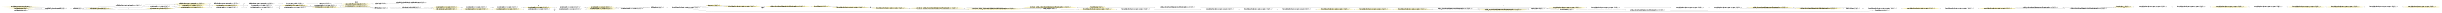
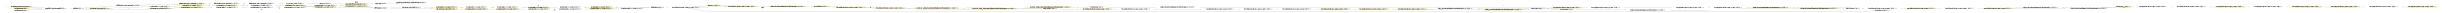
  digraph {
    rankdir=LR
    node [color=darkgreen fillcolor=white shape=ellipse style=filled]
    edge [arrowhead=diamond style=bold]
    n1 [color=darkorange label="Multimap<InetAddress,Token> dc2 = HashMultimap.create()@@@13@@@['1', '0', '0']"]
    n2 [fillcolor=khaki label="Multimap<InetAddressAndPort,Token> dc2 = HashMultimap.create()@@@13@@@['0', '1', '0']"]
    n3 [color=gray40 label="metadata.updateNormalTokens(dc2)@@@20@@@['1', '1', '0']"]
    n4 [color=darkorange fillcolor=khaki label="dc2.put(InetAddress.getByName(\"127.0.0.4\"),new StringToken(\"B\"))@@@14@@@['1', '0', '0']"]
    n5 [color=gray40 fillcolor=khaki label="dc2.put(InetAddressAndPort.getByName(\"127.0.0.4\"),new StringToken(\"B\"))@@@14@@@['0', '1', '0']"]
    n6 [color=gray40 label="assertTrue(primaryRanges.contains(new Range<Token>(new StringToken(\"D\"),new StringToken(\"A\"))))@@@21@@@['1', '1', '1']"]
    n7 [color=blue label="dc2.put(InetAddress.getByName(\"127.0.0.4\"),new StringToken(\"G\"))@@@15@@@['1', '0', '0']"]
    n8 [color=darkorange label="dc2.put(InetAddressAndPort.getByName(\"127.0.0.5\"),new StringToken(\"K\"))@@@19@@@['0', '1', '0']"]
    n9 [fillcolor=khaki label="testPrimaryRangeForEndpointWithinDCWithNetworkTopologyStrategyOneDCOnly['0', '0', '1']" shape=diamond]
    n10 [color=gray40 label="TokenMetadata metadata = StorageService.instance.getTokenMetadata()@@@3@@@['1', '1', '1']"]
    n11 [color=gray40 label="metadata.clearUnsafe()@@@4@@@['1', '1', '1']"]
    n12 [color=darkorange fillcolor=khaki label="assertTrue(primaryRanges.contains(new Range<Token>(new StringToken(\"F\"),new StringToken(\"G\"))))@@@36@@@['1', '1', '0']"]
    n13 [color=darkorange fillcolor=khaki label="assertTrue(primaryRanges.contains(new Range<Token>(new StringToken(\"G\"),new StringToken(\"H\"))))@@@37@@@['1', '1', '0']"]
    n14 [fillcolor=khaki label="primaryRanges = StorageService.instance.getPrimaryRangeForEndpointWithinDC(meta.name,InetAddressAndPort.getByName(\"127.0.0.2\"))@@@38@@@['0', '1', '0']"]
    n15 [color=gray40 label="primaryRanges = StorageService.instance.getPrimaryRangeForEndpointWithinDC(meta.name,InetAddress.getByName(\"127.0.0.2\"))@@@38@@@['1', '0', '0']"]
    n16 [label="assertTrue(primaryRanges.contains(new Range<Token>(new StringToken(\"K\"),new StringToken(\"L\"))))@@@31@@@['1', '1', '0']"]
    n17 [label="assertTrue(primaryRanges.contains(new Range<Token>(new StringToken(\"L\"),new StringToken(\"A\"))))@@@32@@@['1', '1', '0']"]
    n18 [color=gray40 label="assertTrue(primaryRanges.contains(new Range<Token>(new StringToken(\"C\"),new StringToken(\"D\"))))@@@33@@@['1', '1', '0']"]
    n19 [color=blue label="primaryRanges = StorageService.instance.getPrimaryRangeForEndpointWithinDC(meta.name,InetAddress.getByName(\"127.0.0.2\"))@@@17@@@['0', '0', '1']"]
    n20 [color=gray40 label="assertTrue(primaryRanges.isEmpty())@@@18@@@['0', '0', '1']"]
    n21 [color=darkorange label="primaryRanges = StorageService.instance.getPrimaryRangeForEndpointWithinDC(meta.name,InetAddress.getByName(\"127.0.0.4\"))@@@19@@@['0', '0', '1']"]
    n22 [color=darkorange fillcolor=khaki label="assertTrue(primaryRanges.contains(new Range<Token>(new StringToken(\"F\"),new StringToken(\"G\"))))@@@47@@@['1', '1', '0']"]
    n23 [label="assertTrue(primaryRanges.contains(new Range<Token>(new StringToken(\"K\"),new StringToken(\"L\"))))@@@48@@@['1', '1', '0']"]
    n24 [color=darkorange fillcolor=khaki label="assertTrue(primaryRanges.contains(new Range<Token>(new StringToken(\"L\"),new StringToken(\"A\"))))@@@49@@@['1', '1', '0']"]
    n25 [label="Keyspace.clear(\"Keyspace1\")@@@12@@@['0', '0', '1']"]
    n26 [label="KeyspaceMetadata meta = KeyspaceMetadata.create(\"Keyspace1\",KeyspaceParams.create(false,configOptions))@@@13@@@['0', '0', '1']"]
    n27 [color=blue fillcolor=khaki label="Multimap<InetAddressAndPort,Token> dc1 = HashMultimap.create()@@@5@@@['0', '1', '0']"]
    n28 [color=gray40 label="metadata.updateNormalTokens(dc1)@@@12@@@['1', '1', '0']"]
    n29 [color=gray40 fillcolor=khaki label="dc1.put(InetAddressAndPort.getByName(\"127.0.0.1\"),new StringToken(\"A\"))@@@6@@@['0', '1', '0']"]
    n30 [color=gray40 label="dc1.put(InetAddressAndPort.getByName(\"127.0.0.1\"),new StringToken(\"E\"))@@@7@@@['0', '1', '0']"]
    n31 [color=gray40 fillcolor=khaki label="configOptions.put(\"DC1\",\"1\")@@@22@@@['1', '1', '0']"]
    n32 [color=gray40 fillcolor=khaki label="assertTrue(primaryRanges.contains(new Range<Token>(new StringToken(\"A\"),new StringToken(\"B\"))))@@@22@@@['1', '1', '1']"]
    n33 [fillcolor=khaki label="assertTrue(primaryRanges.contains(new Range<Token>(new StringToken(\"C\"),new StringToken(\"D\"))))@@@25@@@['1', '1', '1']"]
    n34 [color=blue fillcolor=khaki label="primaryRanges = StorageService.instance.getPrimaryRangeForEndpointWithinDC(meta.name,InetAddress.getByName(\"127.0.0.5\"))@@@23@@@['1', '1', '1']"]
    n35 [color=blue fillcolor=khaki label="assertTrue(primaryRanges.contains(new Range<Token>(new StringToken(\"B\"),new StringToken(\"C\"))))@@@26@@@['1', '1', '1']"]
    n36 [color=blue fillcolor=khaki label="dc2.put(InetAddressAndPort.getByName(\"127.0.0.4\"),new StringToken(\"G\"))@@@15@@@['0', '1', '0']"]
    n37 [color=darkorange fillcolor=khaki label="dc2.put(InetAddress.getByName(\"127.0.0.5\"),new StringToken(\"K\"))@@@19@@@['1', '0', '0']"]
    n38 [label="metadata.updateNormalToken(new StringToken(\"D\"),InetAddress.getByName(\"127.0.0.5\"))@@@8@@@['0', '0', '1']"]
    n39 [color=blue label="Map<String,String> configOptions = new HashMap<>()@@@9@@@['0', '0', '1']"]
    n40 [color=blue label="configOptions.put(\"DC2\",\"2\")@@@10@@@['0', '0', '1']"]
    n41 [fillcolor=khaki label="configOptions.put(ReplicationParams.CLASS,\"NetworkTopologyStrategy\")@@@11@@@['0', '0', '1']"]
    n42 [color=blue label="dc2.put(InetAddressAndPort.getByName(\"127.0.0.4\"),new StringToken(\"L\"))@@@16@@@['0', '1', '0']"]
    n43 [label="dc2.put(InetAddressAndPort.getByName(\"127.0.0.5\"),new StringToken(\"D\"))@@@17@@@['0', '1', '0']"]
    n44 [color=darkorange fillcolor=khaki label="dc2.put(InetAddress.getByName(\"127.0.0.5\"),new StringToken(\"D\"))@@@17@@@['1', '0', '0']"]
    n45 [color=blue label="dc2.put(InetAddress.getByName(\"127.0.0.5\"),new StringToken(\"F\"))@@@18@@@['1', '0', '0']"]
    n46 [color=blue fillcolor=khaki label="dc2.put(InetAddressAndPort.getByName(\"127.0.0.5\"),new StringToken(\"F\"))@@@18@@@['0', '1', '0']"]
    n47 [color=gray40 label="assertEquals(8,primaryRanges.size())@@@29@@@['1', '1', '0']"]
    n48 [fillcolor=khaki label="assertTrue(primaryRanges.contains(new Range<Token>(new StringToken(\"J\"),new StringToken(\"K\"))))@@@30@@@['1', '1', '0']"]
-   n49 [color=gray40 fillcolor=khaki label="assertTrue(primaryRanges.isEmpty())@@@16@@@['0', '0', '1']"]
+   n49 [color=gray40 label="assertTrue(primaryRanges.isEmpty())@@@16@@@['0', '0', '1']"]
    n50 [color=blue fillcolor=khaki label="Multimap<InetAddress,Token> dc1 = HashMultimap.create()@@@5@@@['1', '0', '0']"]
    n51 [label="metadata.updateNormalToken(new StringToken(\"A\"),InetAddress.getByName(\"127.0.0.1\"))@@@5@@@['0', '0', '1']"]
    n52 [color=gray40 label="dc1.put(InetAddress.getByName(\"127.0.0.1\"),new StringToken(\"A\"))@@@6@@@['1', '0', '0']"]
    n53 [color=blue fillcolor=khaki label="metadata.updateNormalToken(new StringToken(\"C\"),InetAddress.getByName(\"127.0.0.2\"))@@@6@@@['0', '0', '1']"]
    n54 [label="dc1.put(InetAddressAndPort.getByName(\"127.0.0.1\"),new StringToken(\"H\"))@@@8@@@['0', '1', '0']"]
    n55 [color=gray40 label="dc1.put(InetAddressAndPort.getByName(\"127.0.0.2\"),new StringToken(\"C\"))@@@9@@@['0', '1', '0']"]
    n56 [color=gray40 label="assertTrue(primaryRanges.contains(new Range<Token>(new StringToken(\"D\"),new StringToken(\"E\"))))@@@55@@@['1', '1', '0']"]
    n57 [color=gray40 fillcolor=khaki label="assertTrue(primaryRanges.contains(new Range<Token>(new StringToken(\"G\"),new StringToken(\"H\"))))@@@56@@@['1', '1', '0']"]
    n58 [color=darkorange fillcolor=khaki label="assertTrue(primaryRanges.contains(new Range<Token>(new StringToken(\"B\"),new StringToken(\"C\"))))@@@57@@@['1', '1', '0']"]
    n59 [fillcolor=khaki label="dc1.put(InetAddress.getByName(\"127.0.0.1\"),new StringToken(\"E\"))@@@7@@@['1', '0', '0']"]
    n60 [color=gray40 label="assertTrue(primaryRanges.size() == 2)@@@20@@@['0', '0', '1']"]
    n61 [fillcolor=khaki label="assertTrue(primaryRanges.contains(new Range<Token>(new StringToken(\"I\"),new StringToken(\"J\"))))@@@59@@@['1', '1', '0']"]
    n62 [color=blue fillcolor=khaki label="Collection<Range<Token>> primaryRanges = StorageService.instance.getPrimaryRangeForEndpointWithinDC(meta.name,InetAddress.getByName(\"127.0.0.1\"))@@@15@@@['0', '0', '1']"]
    n63 [color=darkorange label="assertEquals(4,primaryRanges.size())@@@39@@@['1', '1', '0']"]
    n64 [color=blue fillcolor=khaki label="assertTrue(primaryRanges.contains(new Range<Token>(new StringToken(\"B\"),new StringToken(\"C\"))))@@@40@@@['1', '1', '0']"]
    n65 [fillcolor=khaki label="assertTrue(primaryRanges.contains(new Range<Token>(new StringToken(\"E\"),new StringToken(\"F\"))))@@@35@@@['1', '1', '0']"]
    n66 [color=blue label="dc1.put(InetAddressAndPort.getByName(\"127.0.0.2\"),new StringToken(\"I\"))@@@10@@@['0', '1', '0']"]
    n67 [color=blue label="assertTrue(primaryRanges.contains(new Range<Token>(new StringToken(\"I\"),new StringToken(\"J\"))))@@@43@@@['1', '1', '0']"]
    n68 [color=blue fillcolor=khaki label="primaryRanges = StorageService.instance.getPrimaryRangeForEndpointWithinDC(meta.name,InetAddress.getByName(\"127.0.0.4\"))@@@44@@@['1', '0', '0']"]
    n69 [fillcolor=khaki label="primaryRanges = StorageService.instance.getPrimaryRangeForEndpointWithinDC(meta.name,InetAddressAndPort.getByName(\"127.0.0.4\"))@@@44@@@['0', '1', '0']"]
    n70 [color=darkorange label="assertEquals(4,primaryRanges.size())@@@45@@@['1', '1', '0']"]
    n71 [label="dc2.put(InetAddress.getByName(\"127.0.0.4\"),new StringToken(\"L\"))@@@16@@@['1', '0', '0']"]
    n72 [label="primaryRanges = StorageService.instance.getPrimaryRangeForEndpointWithinDC(meta.name,InetAddress.getByName(\"127.0.0.5\"))@@@50@@@['1', '0', '0']"]
    n73 [color=darkorange label="primaryRanges = StorageService.instance.getPrimaryRangeForEndpointWithinDC(meta.name,InetAddressAndPort.getByName(\"127.0.0.5\"))@@@50@@@['0', '1', '0']"]
    n74 [fillcolor=khaki label="assertTrue(primaryRanges.size() == 8)@@@51@@@['1', '1', '0']"]
    n75 [fillcolor=khaki label="assertTrue(primaryRanges.size() == 2)@@@24@@@['1', '1', '1']"]
    n76 [color=gray40 label="assertTrue(primaryRanges.contains(new Range<Token>(new StringToken(\"C\"),new StringToken(\"D\"))))@@@52@@@['1', '1', '0']"]
    n77 [fillcolor=khaki label="testPrimaryRangeForEndpointWithinDCWithVnodes['0', '1', '0']" shape=diamond]
    n78 [color=blue label="dc1.put(InetAddress.getByName(\"127.0.0.2\"),new StringToken(\"C\"))@@@9@@@['1', '0', '0']"]
    n79 [fillcolor=khaki label="dc1.put(InetAddress.getByName(\"127.0.0.2\"),new StringToken(\"I\"))@@@10@@@['1', '0', '0']"]
    n80 [color=gray40 fillcolor=khaki label="dc1.put(InetAddress.getByName(\"127.0.0.2\"),new StringToken(\"J\"))@@@11@@@['1', '0', '0']"]
    n81 [color=gray40 fillcolor=khaki label="Collection<Range<Token>> primaryRanges = StorageService.instance.getPrimaryRangeForEndpointWithinDC(meta.name,InetAddress.getByName(\"127.0.0.1\"))@@@28@@@['1', '0', '0']"]
    n82 [color=gray40 fillcolor=khaki label="Collection<Range<Token>> primaryRanges = StorageService.instance.getPrimaryRangeForEndpointWithinDC(meta.name,InetAddressAndPort.getByName(\"127.0.0.1\"))@@@28@@@['0', '1', '0']"]
    n83 [color=blue fillcolor=khaki label="dc1.put(InetAddress.getByName(\"127.0.0.1\"),new StringToken(\"H\"))@@@8@@@['1', '0', '0']"]
    n84 [color=darkorange fillcolor=khaki label="dc1.put(InetAddressAndPort.getByName(\"127.0.0.2\"),new StringToken(\"J\"))@@@11@@@['0', '1', '0']"]
    n85 [color=blue label="assertTrue(primaryRanges.contains(new Range<Token>(new StringToken(\"A\"),new StringToken(\"B\"))))@@@41@@@['1', '1', '0']"]
    n86 [color=darkorange label="assertTrue(primaryRanges.contains(new Range<Token>(new StringToken(\"H\"),new StringToken(\"I\"))))@@@42@@@['1', '1', '0']"]
    n87 [label="assertTrue(primaryRanges.contains(new Range<Token>(new StringToken(\"H\"),new StringToken(\"I\"))))@@@58@@@['1', '1', '0']"]
    n88 [label="metadata.updateNormalToken(new StringToken(\"B\"),InetAddress.getByName(\"127.0.0.4\"))@@@7@@@['0', '0', '1']"]
    n89 [color=gray40 label="assertTrue(primaryRanges.contains(new Range<Token>(new StringToken(\"D\"),new StringToken(\"E\"))))@@@34@@@['1', '1', '0']"]
    n90 [label="assertTrue(primaryRanges.contains(new Range<Token>(new StringToken(\"E\"),new StringToken(\"F\"))))@@@53@@@['1', '1', '0']"]
    n91 [color=darkorange label="assertTrue(primaryRanges.contains(new Range<Token>(new StringToken(\"A\"),new StringToken(\"B\"))))@@@46@@@['1', '1', '0']"]
    n92 [color=gray40 fillcolor=khaki label="assertTrue(primaryRanges.contains(new Range<Token>(new StringToken(\"J\"),new StringToken(\"K\"))))@@@54@@@['1', '1', '0']"]
    n93 [color=darkorange label="testPrimaryRangeForEndpointWithinDCWithVnodes['1', '0', '0']" shape=diamond]
    n1 -> n2 [label=0 style=dashed]
    n1 -> n3 [label=dc2 style=solid]
    n1 -> n4
    n2 -> n3 [label=dc2 style=solid]
    n2 -> n5
    n3 -> n6 [arrowhead=normal]
    n4 -> n5 [arrowhead=normal label=0 style=dashed]
    n4 -> n7 [arrowhead=normal]
    n5 -> n36 [arrowhead=normal]
    n6 -> n31 [arrowhead=normal]
    n6 -> n32
    n6 -> n33 [arrowhead=normal label=configOptions style=solid]
    n7 -> n36 [label=0 style=dashed]
    n7 -> n71 [arrowhead=normal]
    n8 -> n3 [arrowhead=normal]
    n9 -> n10 [arrowhead=normal]
    n10 -> n11
    n11 -> n27
    n11 -> n50 [arrowhead=normal]
    n11 -> n51 [arrowhead=normal]
    n12 -> n13 [arrowhead=normal]
    n13 -> n14
    n13 -> n15 [arrowhead=normal]
    n14 -> n63
    n15 -> n14 [label=0 style=dashed]
    n15 -> n63
    n16 -> n17
    n17 -> n18
    n18 -> n89 [arrowhead=normal]
    n19 -> n20 [arrowhead=normal]
    n20 -> n21 [arrowhead=normal]
    n21 -> n60
    n22 -> n23
    n23 -> n24 [arrowhead=normal]
    n24 -> n72
    n24 -> n73 [arrowhead=normal]
    n25 -> n26
    n27 -> n28 [label=dc1 style=solid]
    n27 -> n29
    n28 -> n1 [arrowhead=normal]
    n28 -> n2
    n29 -> n30
    n30 -> n54 [arrowhead=normal]
    n31 -> n32 [arrowhead=normal]
    n32 -> n34
    n33 -> n35 [label=meta style=solid]
    n33 -> n35 [arrowhead=normal]
    n34 -> n75
    n35 -> n81
    n35 -> n82 [arrowhead=normal]
    n36 -> n42
    n37 -> n3
    n37 -> n8 [label=0 style=dashed]
    n38 -> n39
    n39 -> n26 [label=configOptions style=solid]
    n39 -> n40 [arrowhead=normal]
    n40 -> n41 [arrowhead=normal]
    n41 -> n25 [arrowhead=normal]
    n42 -> n43 [arrowhead=normal]
    n43 -> n46
    n44 -> n43 [arrowhead=normal label=0 style=dashed]
    n44 -> n45 [arrowhead=normal]
    n45 -> n37
    n45 -> n46 [label=0 style=dashed]
    n46 -> n8
    n47 -> n48
    n47 -> n49 [label=0 style=dashed]
    n48 -> n16 [arrowhead=normal]
    n49 -> n19 [arrowhead=normal]
    n50 -> n27 [arrowhead=normal label=0 style=dashed]
    n50 -> n28 [label=dc1 style=solid]
    n50 -> n52
    n51 -> n53
    n52 -> n29 [arrowhead=normal label=0 style=dashed]
    n52 -> n53 [label=0 style=dashed]
    n52 -> n59 [arrowhead=normal]
    n53 -> n88
    n54 -> n55
    n55 -> n66
    n56 -> n57
    n57 -> n58 [arrowhead=normal]
    n58 -> n87
    n59 -> n30 [label=0 style=dashed]
    n59 -> n83
    n59 -> n88 [label=0 style=dashed]
    n60 -> n6
    n62 -> n49 [arrowhead=normal]
    n63 -> n20 [label=0 style=dashed]
    n63 -> n64
    n64 -> n85 [arrowhead=normal]
    n65 -> n12
    n66 -> n84 [arrowhead=normal]
    n67 -> n68 [arrowhead=normal]
    n67 -> n69
    n68 -> n69 [arrowhead=normal label=0 style=dashed]
    n68 -> n70 [arrowhead=normal]
    n69 -> n70 [arrowhead=normal]
    n70 -> n60 [label=0 style=dashed]
    n70 -> n91 [arrowhead=normal]
    n71 -> n42 [arrowhead=normal label=0 style=dashed]
    n71 -> n44
    n72 -> n73 [label=0 style=dashed]
    n72 -> n74 [arrowhead=normal]
    n73 -> n74
    n74 -> n75 [label=0 style=dashed]
    n74 -> n76 [arrowhead=normal]
    n75 -> n33
    n76 -> n90 [arrowhead=normal]
    n77 -> n10
    n78 -> n55 [arrowhead=normal label=0 style=dashed]
    n78 -> n79
    n79 -> n66 [label=0 style=dashed]
    n79 -> n80 [arrowhead=normal]
    n80 -> n28
    n80 -> n84 [arrowhead=normal label=0 style=dashed]
    n81 -> n47
    n81 -> n82 [arrowhead=normal label=0 style=dashed]
    n82 -> n47 [arrowhead=normal]
    n83 -> n38 [label=0 style=dashed]
    n83 -> n54 [label=0 style=dashed]
    n83 -> n78
    n84 -> n28
    n85 -> n86 [arrowhead=normal]
    n86 -> n67 [arrowhead=normal]
    n87 -> n61
    n88 -> n38 [arrowhead=normal]
    n89 -> n65
    n90 -> n92
    n91 -> n22
    n92 -> n56 [arrowhead=normal]
    n93 -> n10 [arrowhead=normal]
  }
